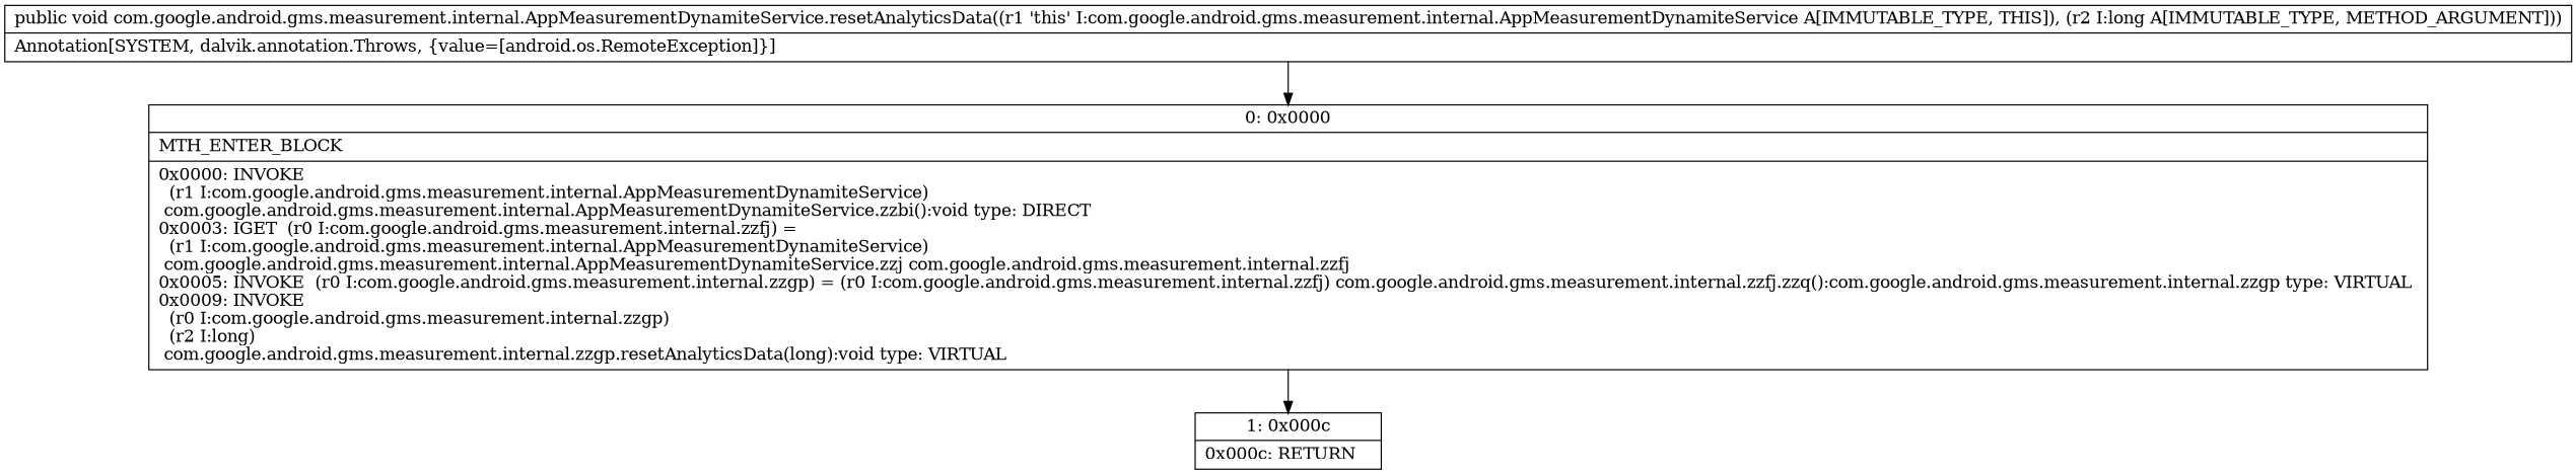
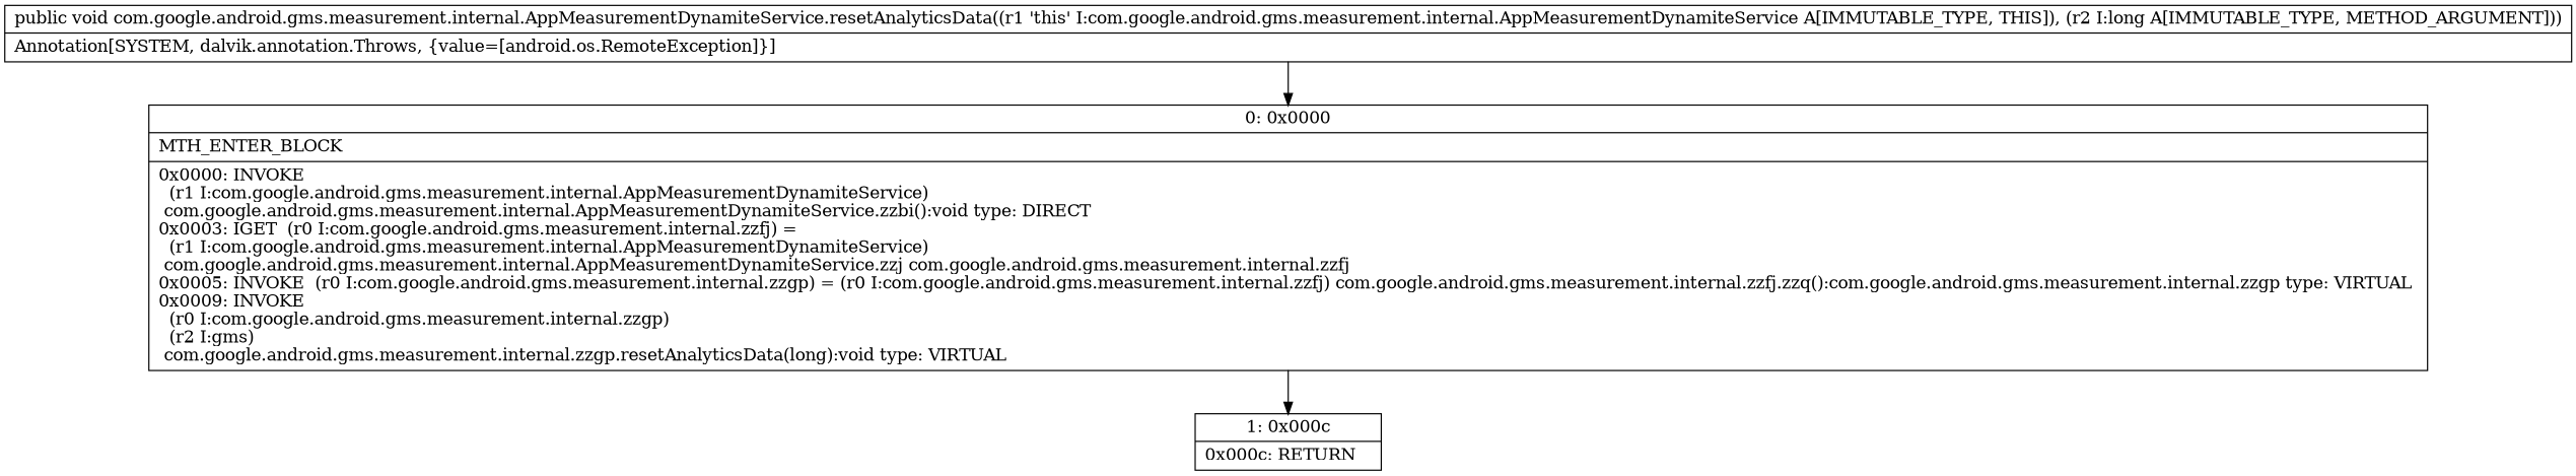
  digraph {
    node [shape=record]
-   n1 [label="{0\:\ 0x0000|MTH_ENTER_BLOCK\l|0x0000: INVOKE  \l  (r1 I:com.google.android.gms.measurement.internal.AppMeasurementDynamiteService)\l com.google.android.gms.measurement.internal.AppMeasurementDynamiteService.zzbi():void type: DIRECT \l0x0003: IGET  (r0 I:com.google.android.gms.measurement.internal.zzfj) = \l  (r1 I:com.google.android.gms.measurement.internal.AppMeasurementDynamiteService)\l com.google.android.gms.measurement.internal.AppMeasurementDynamiteService.zzj com.google.android.gms.measurement.internal.zzfj \l0x0005: INVOKE  (r0 I:com.google.android.gms.measurement.internal.zzgp) = (r0 I:com.google.android.gms.measurement.internal.zzfj) com.google.android.gms.measurement.internal.zzfj.zzq():com.google.android.gms.measurement.internal.zzgp type: VIRTUAL \l0x0009: INVOKE  \l  (r0 I:com.google.android.gms.measurement.internal.zzgp)\l  (r2 I:long)\l com.google.android.gms.measurement.internal.zzgp.resetAnalyticsData(long):void type: VIRTUAL \l}"]
+   n1 [label="{0\:\ 0x0000|MTH_ENTER_BLOCK\l|0x0000: INVOKE  \l  (r1 I:com.google.android.gms.measurement.internal.AppMeasurementDynamiteService)\l com.google.android.gms.measurement.internal.AppMeasurementDynamiteService.zzbi():void type: DIRECT \l0x0003: IGET  (r0 I:com.google.android.gms.measurement.internal.zzfj) = \l  (r1 I:com.google.android.gms.measurement.internal.AppMeasurementDynamiteService)\l com.google.android.gms.measurement.internal.AppMeasurementDynamiteService.zzj com.google.android.gms.measurement.internal.zzfj \l0x0005: INVOKE  (r0 I:com.google.android.gms.measurement.internal.zzgp) = (r0 I:com.google.android.gms.measurement.internal.zzfj) com.google.android.gms.measurement.internal.zzfj.zzq():com.google.android.gms.measurement.internal.zzgp type: VIRTUAL \l0x0009: INVOKE  \l  (r0 I:com.google.android.gms.measurement.internal.zzgp)\l  (r2 I:gms)\l com.google.android.gms.measurement.internal.zzgp.resetAnalyticsData(long):void type: VIRTUAL \l}"]
    n2 [label="{1\:\ 0x000c|0x000c: RETURN   \l}"]
    n3 [label="{public void com.google.android.gms.measurement.internal.AppMeasurementDynamiteService.resetAnalyticsData((r1 'this' I:com.google.android.gms.measurement.internal.AppMeasurementDynamiteService A[IMMUTABLE_TYPE, THIS]), (r2 I:long A[IMMUTABLE_TYPE, METHOD_ARGUMENT]))  | Annotation[SYSTEM, dalvik.annotation.Throws, \{value=[android.os.RemoteException]\}]\l}"]
    n1 -> n2
    n3 -> n1
  }
